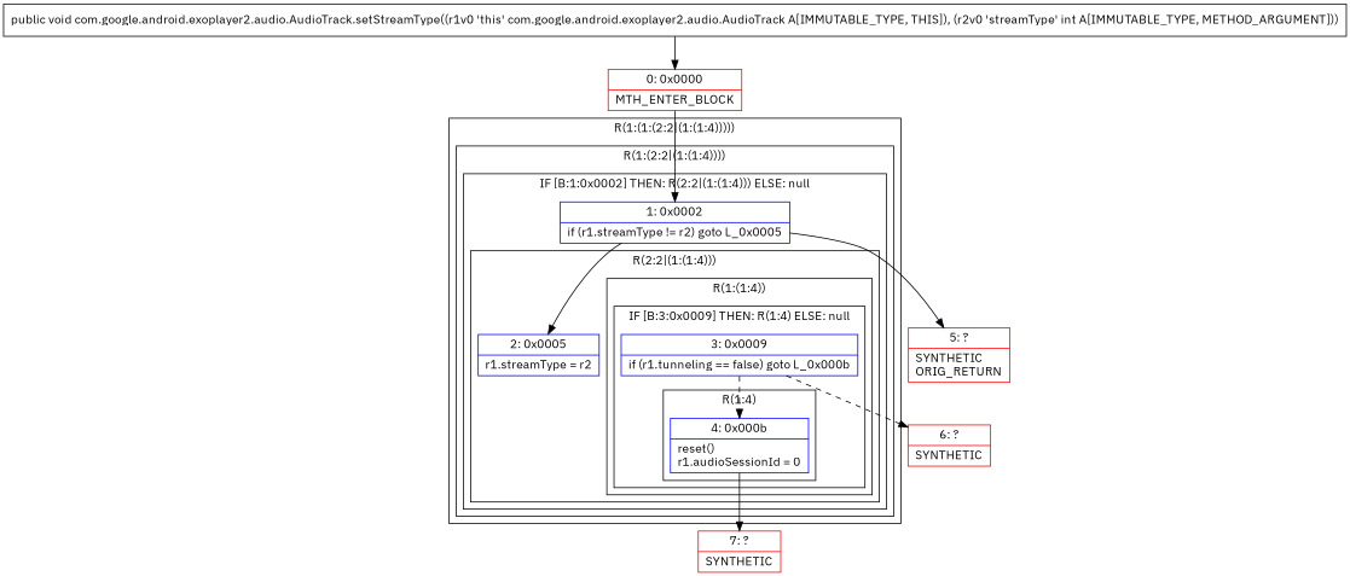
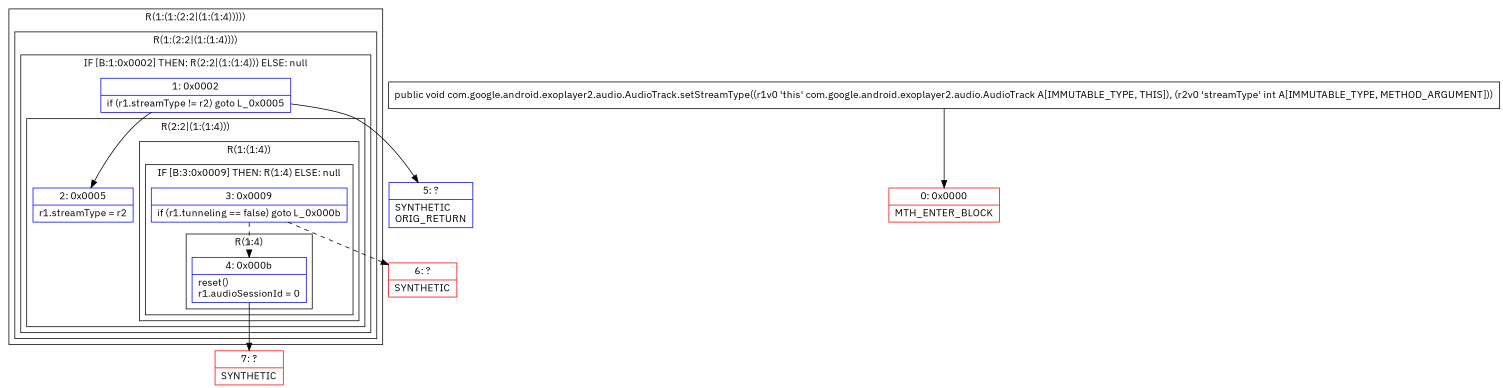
  digraph {
    fontname="IBM Plex Sans"
    node [color=blue fontname="IBM Plex Sans" shape=record]
    edge [fontname="IBM Plex Sans"]
    n1 [label="{4\:\ 0x000b|reset()\lr1.audioSessionId = 0\l}"]
    n2 [label="{3\:\ 0x0009|if (r1.tunneling == false) goto L_0x000b\l}"]
    n3 [label="{2\:\ 0x0005|r1.streamType = r2\l}"]
    n4 [label="{1\:\ 0x0002|if (r1.streamType != r2) goto L_0x0005\l}"]
    n5 [color=red label="{7\:\ ?|SYNTHETIC\l}"]
    n6 [color=red label="{6\:\ ?|SYNTHETIC\l}"]
-   n7 [color=red label="{5\:\ ?|SYNTHETIC\lORIG_RETURN\l}"]
+   n7 [label="{5\:\ ?|SYNTHETIC\lORIG_RETURN\l}"]
    n8 [color=red label="{0\:\ 0x0000|MTH_ENTER_BLOCK\l}"]
    n9 [label="{public void com.google.android.exoplayer2.audio.AudioTrack.setStreamType((r1v0 'this' com.google.android.exoplayer2.audio.AudioTrack A[IMMUTABLE_TYPE, THIS]), (r2v0 'streamType' int A[IMMUTABLE_TYPE, METHOD_ARGUMENT])) }" color=""]
    subgraph cluster_1 {
      label="R(1:(1:(2:2|(1:(1:4)))))"
      subgraph cluster_2 {
        label="R(1:(2:2|(1:(1:4))))"
        subgraph cluster_3 {
          label="IF [B:1:0x0002] THEN: R(2:2|(1:(1:4))) ELSE: null"
          n4
          subgraph cluster_4 {
            label="R(2:2|(1:(1:4)))"
            n3
            subgraph cluster_5 {
              label="R(1:(1:4))"
              subgraph cluster_6 {
                label="IF [B:3:0x0009] THEN: R(1:4) ELSE: null"
                n2
                subgraph cluster_7 {
                  label="R(1:4)"
                  n1
                }
              }
            }
          }
        }
      }
    }
    n1 -> n5
    n2 -> n1 [style=dashed]
    n2 -> n6 [style=dashed]
    n4 -> n3
    n4 -> n7 [style=solid]
-   n8 -> n4
    n9 -> n8
  }
